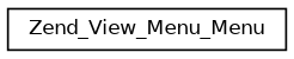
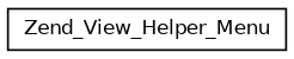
  digraph {
    rankdir=LR
-   n1 [color=black fillcolor=white fontname=Helvetica fontsize=10 height=0.2 label=Zend_View_Menu_Menu shape=record style=filled width=0.4]
+   n1 [color=black fillcolor=white fontname=Helvetica fontsize=10 height=0.2 label=Zend_View_Helper_Menu shape=record style=filled width=0.4]
  }
